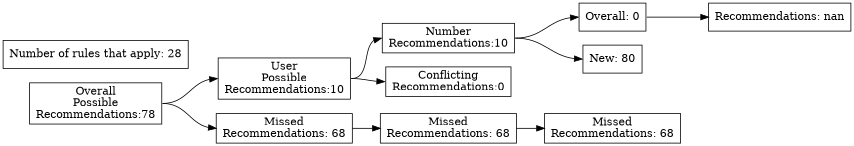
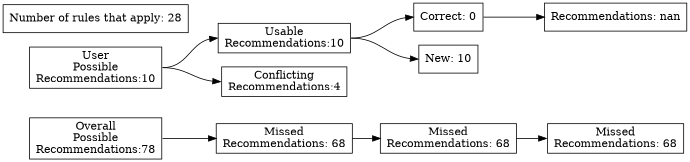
  digraph {
    rankdir=LR
    node [shape=box]
    edge [headport=w tailport=e]
    n1 [label="Overall\nPossible\nRecommendations:78"]
    n2 [label="User\nPossible\nRecommendations:10"]
    n3 [label="Missed\nRecommendations: 68"]
-   n4 [label="Number\nRecommendations:10"]
-   n5 [label="Conflicting\nRecommendations:0"]
+   n4 [label="Usable\nRecommendations:10"]
+   n5 [label="Conflicting\nRecommendations:4"]
    n6 [label="Missed\nRecommendations: 68"]
-   n7 [label="Overall: 0"]
-   n8 [label="New: 80"]
+   n7 [label="Correct: 0"]
+   n8 [label="New: 10"]
    n9 [label="Missed\nRecommendations: 68"]
    n10 [label="Recommendations: nan"]
    n11 [label="Number of rules that apply: 28"]
-   n1 -> n2
    n1 -> n3
    n2 -> n4
    n2 -> n5
    n3 -> n6
    n4 -> n7
    n4 -> n8
    n6 -> n9
    n7 -> n10
  }
